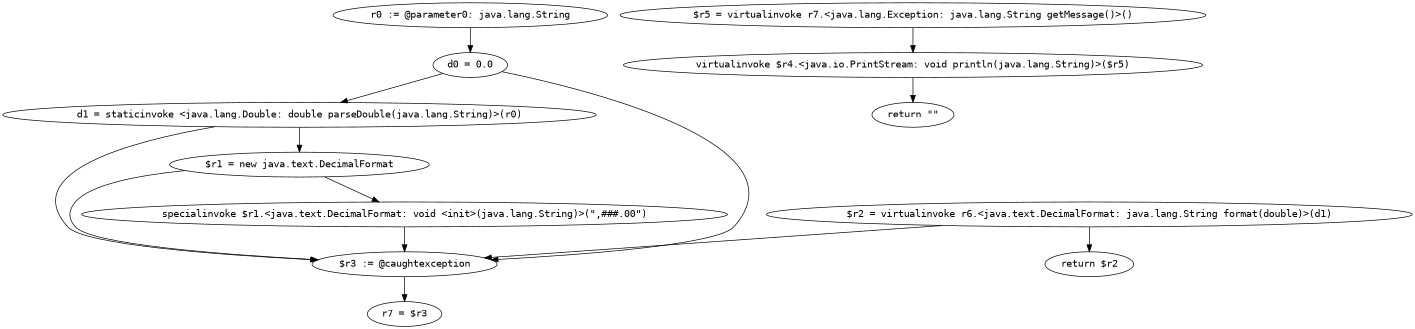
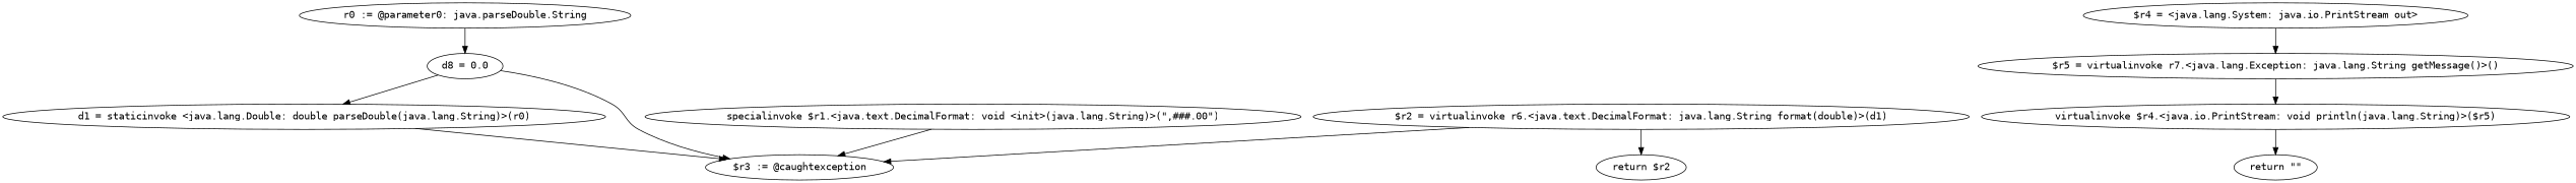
  digraph {
    fontname="DejaVu Sans Mono"
    node [fontname="DejaVu Sans Mono"]
    edge [fontname="DejaVu Sans Mono"]
-   "r0 := @parameter0: java.lang.String"
-   "d0 = 0.0"
+   "r0 := @parameter0: java.lang.String" [label="r0 := @parameter0: java.parseDouble.String"]
+   "d0 = 0.0" [label="d8 = 0.0"]
    "d1 = staticinvoke <java.lang.Double: double parseDouble(java.lang.String)>(r0)"
    "$r3 := @caughtexception"
-   "$r1 = new java.text.DecimalFormat"
-   "r7 = $r3"
    "specialinvoke $r1.<java.text.DecimalFormat: void <init>(java.lang.String)>(\",###.00\")"
    "$r2 = virtualinvoke r6.<java.text.DecimalFormat: java.lang.String format(double)>(d1)"
    "return $r2"
+   "$r4 = <java.lang.System: java.io.PrintStream out>"
    "$r5 = virtualinvoke r7.<java.lang.Exception: java.lang.String getMessage()>()"
    "virtualinvoke $r4.<java.io.PrintStream: void println(java.lang.String)>($r5)"
    "return \"\""
    "r0 := @parameter0: java.lang.String" -> "d0 = 0.0"
    "d0 = 0.0" -> "d1 = staticinvoke <java.lang.Double: double parseDouble(java.lang.String)>(r0)"
    "d0 = 0.0" -> "$r3 := @caughtexception"
    "d1 = staticinvoke <java.lang.Double: double parseDouble(java.lang.String)>(r0)" -> "$r3 := @caughtexception"
-   "d1 = staticinvoke <java.lang.Double: double parseDouble(java.lang.String)>(r0)" -> "$r1 = new java.text.DecimalFormat"
-   "$r3 := @caughtexception" -> "r7 = $r3"
-   "$r1 = new java.text.DecimalFormat" -> "$r3 := @caughtexception"
-   "$r1 = new java.text.DecimalFormat" -> "specialinvoke $r1.<java.text.DecimalFormat: void <init>(java.lang.String)>(\",###.00\")"
    "specialinvoke $r1.<java.text.DecimalFormat: void <init>(java.lang.String)>(\",###.00\")" -> "$r3 := @caughtexception"
    "$r2 = virtualinvoke r6.<java.text.DecimalFormat: java.lang.String format(double)>(d1)" -> "$r3 := @caughtexception"
    "$r2 = virtualinvoke r6.<java.text.DecimalFormat: java.lang.String format(double)>(d1)" -> "return $r2"
+   "$r4 = <java.lang.System: java.io.PrintStream out>" -> "$r5 = virtualinvoke r7.<java.lang.Exception: java.lang.String getMessage()>()"
    "$r5 = virtualinvoke r7.<java.lang.Exception: java.lang.String getMessage()>()" -> "virtualinvoke $r4.<java.io.PrintStream: void println(java.lang.String)>($r5)"
    "virtualinvoke $r4.<java.io.PrintStream: void println(java.lang.String)>($r5)" -> "return \"\""
  }
